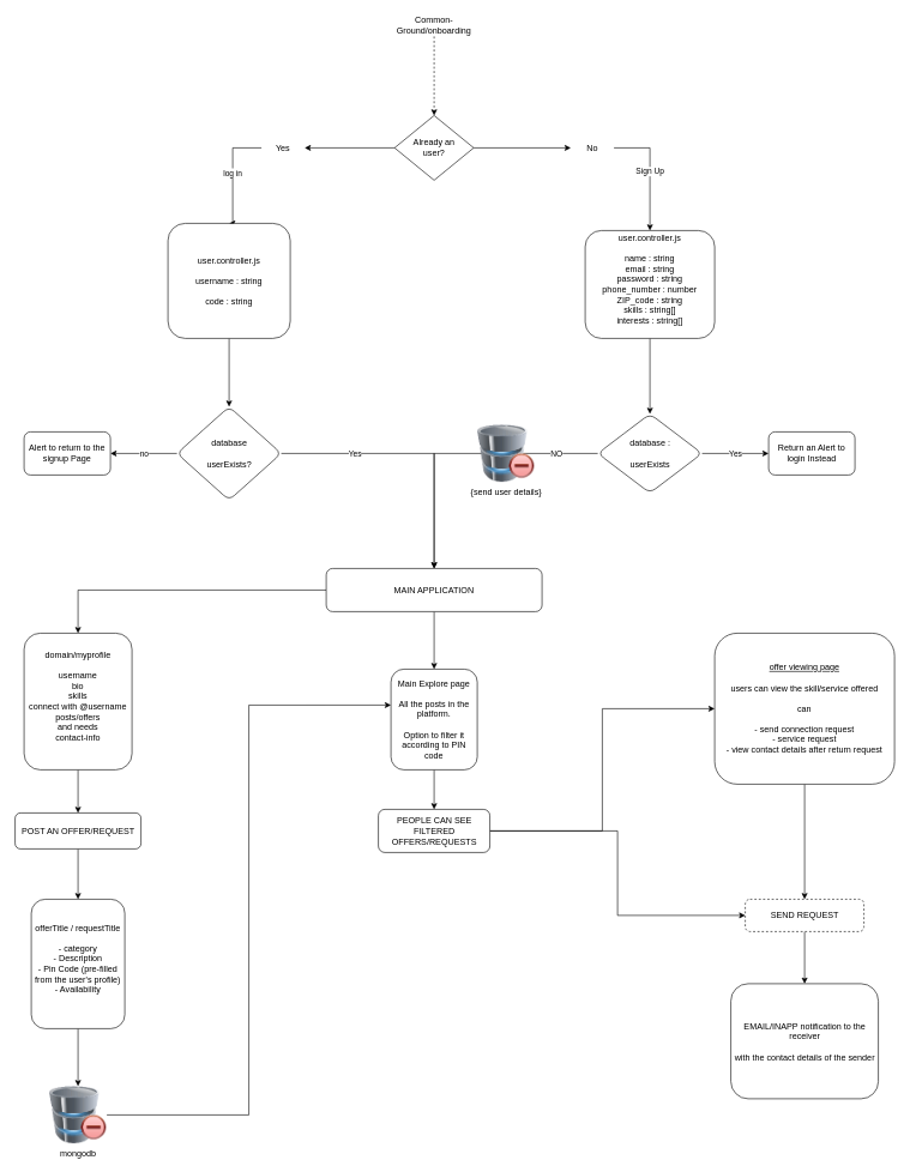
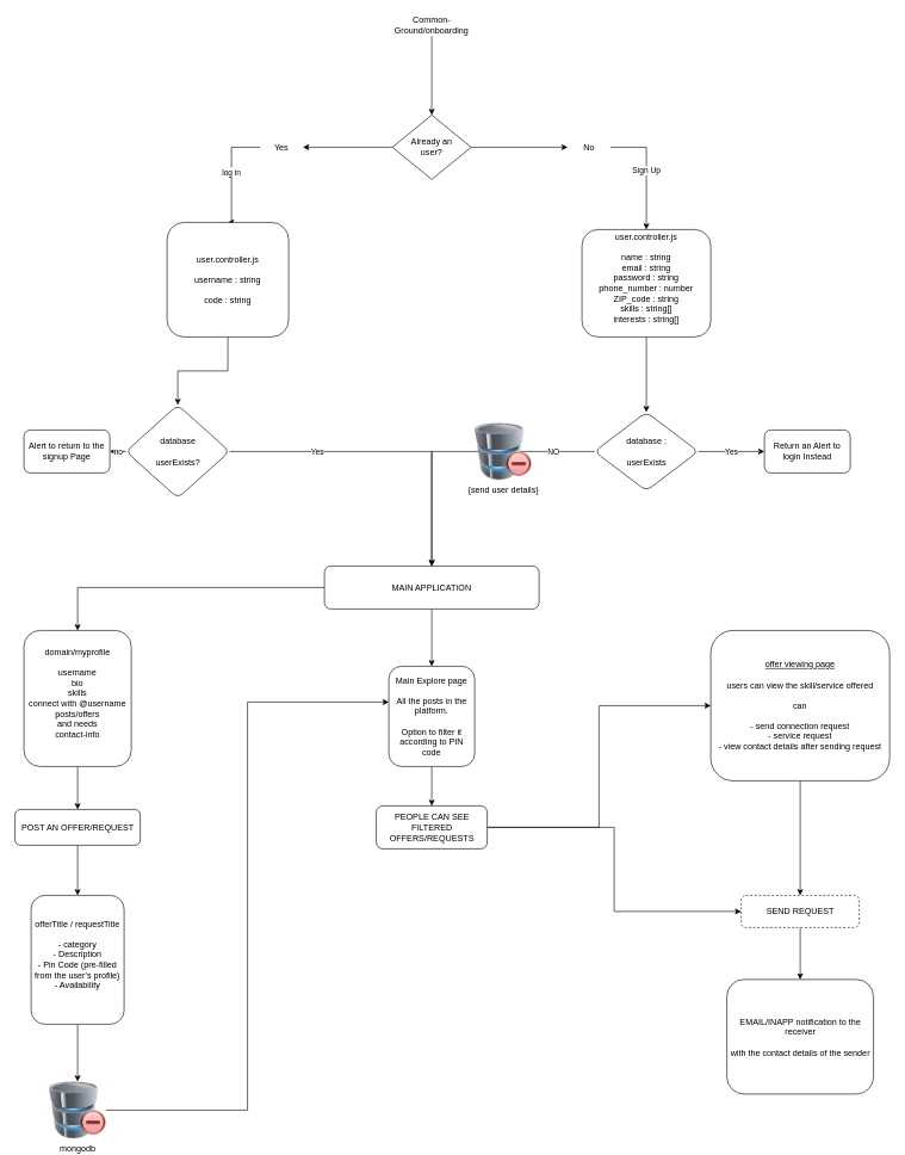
  <mxCell id="0" />
  <mxCell id="1" parent="0" />
- <mxCell id="2" value="" style="edgeStyle=orthogonalEdgeStyle;rounded=0;orthogonalLoop=1;jettySize=auto;html=1;dashed=1;" parent="1" source="3" target="6" edge="1"><mxGeometry relative="1" as="geometry" /></mxCell>
+ <mxCell id="2" value="" style="edgeStyle=orthogonalEdgeStyle;rounded=0;orthogonalLoop=1;jettySize=auto;html=1;" parent="1" source="3" target="6" edge="1"><mxGeometry relative="1" as="geometry" /></mxCell>
  <mxCell id="3" value="Common-Ground/onboarding" style="text;strokeColor=none;align=center;fillColor=none;html=1;verticalAlign=middle;whiteSpace=wrap;rounded=0;" parent="1" vertex="1"><mxGeometry x="528" y="20" width="150" height="30" as="geometry" /></mxCell>
  <mxCell id="4" style="edgeStyle=orthogonalEdgeStyle;rounded=0;orthogonalLoop=1;jettySize=auto;html=1;" parent="1" source="6" target="8" edge="1"><mxGeometry relative="1" as="geometry" /></mxCell>
  <mxCell id="5" value="" style="edgeStyle=orthogonalEdgeStyle;rounded=0;orthogonalLoop=1;jettySize=auto;html=1;" parent="1" source="6" target="10" edge="1"><mxGeometry relative="1" as="geometry"><mxPoint x="793" y="205" as="targetPoint" /></mxGeometry></mxCell>
  <mxCell id="6" value="&lt;div&gt;Already an&lt;/div&gt;&lt;div&gt;user?&lt;/div&gt;" style="rhombus;whiteSpace=wrap;html=1;" parent="1" vertex="1"><mxGeometry x="548" y="160" width="110" height="90" as="geometry" /></mxCell>
  <mxCell id="7" value="log in" style="edgeStyle=orthogonalEdgeStyle;rounded=0;orthogonalLoop=1;jettySize=auto;html=1;entryX=0.5;entryY=0;entryDx=0;entryDy=0;" parent="1" source="8" target="12" edge="1"><mxGeometry relative="1" as="geometry"><mxPoint x="323" y="300" as="targetPoint" /><Array as="points"><mxPoint x="323" y="205" /></Array></mxGeometry></mxCell>
  <mxCell id="8" value="Yes" style="text;strokeColor=none;align=center;fillColor=none;html=1;verticalAlign=middle;whiteSpace=wrap;rounded=0;" parent="1" vertex="1"><mxGeometry x="363" y="190" width="60" height="30" as="geometry" /></mxCell>
  <mxCell id="9" value="Sign Up" style="edgeStyle=orthogonalEdgeStyle;rounded=0;orthogonalLoop=1;jettySize=auto;html=1;entryX=0.5;entryY=0;entryDx=0;entryDy=0;" parent="1" source="10" target="14" edge="1"><mxGeometry relative="1" as="geometry"><mxPoint x="903" y="300" as="targetPoint" /><Array as="points"><mxPoint x="903" y="205" /></Array></mxGeometry></mxCell>
  <mxCell id="10" value="No" style="text;strokeColor=none;align=center;fillColor=none;html=1;verticalAlign=middle;whiteSpace=wrap;rounded=0;" parent="1" vertex="1"><mxGeometry x="793" y="190" width="60" height="30" as="geometry" /></mxCell>
  <mxCell id="11" value="" style="edgeStyle=orthogonalEdgeStyle;rounded=0;orthogonalLoop=1;jettySize=auto;html=1;" parent="1" source="12" target="17" edge="1"><mxGeometry relative="1" as="geometry" /></mxCell>
  <mxCell id="12" value="&lt;div&gt;user.controller.js&lt;/div&gt;&lt;div&gt;&lt;br&gt;&lt;/div&gt;&lt;div&gt;username : string&lt;/div&gt;&lt;div&gt;&lt;br&gt;&lt;/div&gt;&lt;div&gt;code : string&lt;/div&gt;" style="rounded=1;whiteSpace=wrap;html=1;" parent="1" vertex="1"><mxGeometry x="233" y="310" width="170" height="160" as="geometry" /></mxCell>
  <mxCell id="13" style="edgeStyle=orthogonalEdgeStyle;rounded=0;orthogonalLoop=1;jettySize=auto;html=1;" parent="1" source="14" target="24" edge="1"><mxGeometry relative="1" as="geometry" /></mxCell>
  <mxCell id="14" value="&lt;div&gt;user.controller.js&lt;/div&gt;&lt;div&gt;&lt;br&gt;&lt;/div&gt;&lt;div&gt;name : string&lt;/div&gt;&lt;div&gt;email : string&lt;/div&gt;&lt;div&gt;password : string&lt;/div&gt;&lt;div&gt;phone_number : number&lt;/div&gt;&lt;div&gt;ZIP_code : string&lt;/div&gt;&lt;div&gt;skills : string[]&lt;/div&gt;&lt;div&gt;interests : string[]&lt;/div&gt;&lt;div&gt;&lt;br&gt;&lt;/div&gt;" style="rounded=1;whiteSpace=wrap;html=1;" parent="1" vertex="1"><mxGeometry x="813" y="320" width="180" height="150" as="geometry" /></mxCell>
  <mxCell id="15" value="Yes" style="edgeStyle=orthogonalEdgeStyle;rounded=0;orthogonalLoop=1;jettySize=auto;html=1;" parent="1" source="17" target="20" edge="1"><mxGeometry x="-0.45" relative="1" as="geometry"><mxPoint as="offset" /></mxGeometry></mxCell>
  <mxCell id="16" value="no" style="edgeStyle=orthogonalEdgeStyle;rounded=0;orthogonalLoop=1;jettySize=auto;html=1;" parent="1" source="17" target="21" edge="1"><mxGeometry relative="1" as="geometry" /></mxCell>
- <mxCell id="17" value="&lt;div&gt;database&lt;/div&gt;&lt;div&gt;&lt;br&gt;&lt;/div&gt;&lt;div&gt;userExists?&lt;/div&gt;" style="rhombus;whiteSpace=wrap;html=1;rounded=1;" parent="1" vertex="1"><mxGeometry x="245.5" y="565" width="145" height="130" as="geometry" /></mxCell>
+ <mxCell id="17" value="&lt;div&gt;database&lt;/div&gt;&lt;div&gt;&lt;br&gt;&lt;/div&gt;&lt;div&gt;userExists?&lt;/div&gt;" style="rhombus;whiteSpace=wrap;html=1;rounded=1;" parent="1" vertex="1"><mxGeometry x="175.5" y="565" width="145" height="130" as="geometry" /></mxCell>
  <mxCell id="18" style="edgeStyle=orthogonalEdgeStyle;rounded=0;orthogonalLoop=1;jettySize=auto;html=1;" parent="1" source="20" target="27" edge="1"><mxGeometry relative="1" as="geometry"><mxPoint x="103" y="890" as="targetPoint" /></mxGeometry></mxCell>
  <mxCell id="19" value="" style="edgeStyle=orthogonalEdgeStyle;rounded=0;orthogonalLoop=1;jettySize=auto;html=1;" parent="1" source="20" target="29" edge="1"><mxGeometry relative="1" as="geometry" /></mxCell>
  <mxCell id="20" value="MAIN APPLICATION" style="whiteSpace=wrap;html=1;rounded=1;" parent="1" vertex="1"><mxGeometry x="453" y="790" width="300" height="60" as="geometry" /></mxCell>
  <mxCell id="21" value="Alert to return to the signup Page" style="rounded=1;whiteSpace=wrap;html=1;" parent="1" vertex="1"><mxGeometry x="33" y="600" width="120" height="60" as="geometry" /></mxCell>
  <mxCell id="22" value="NO" style="edgeStyle=orthogonalEdgeStyle;rounded=0;orthogonalLoop=1;jettySize=auto;html=1;entryX=0.5;entryY=0;entryDx=0;entryDy=0;" parent="1" source="24" target="20" edge="1"><mxGeometry x="-0.703" relative="1" as="geometry"><mxPoint as="offset" /></mxGeometry></mxCell>
  <mxCell id="23" value="Yes" style="edgeStyle=orthogonalEdgeStyle;rounded=0;orthogonalLoop=1;jettySize=auto;html=1;" parent="1" source="24" target="25" edge="1"><mxGeometry relative="1" as="geometry" /></mxCell>
  <mxCell id="24" value="&lt;div&gt;database :&lt;/div&gt;&lt;div&gt;&lt;br&gt;&lt;/div&gt;&lt;div&gt;userExists&lt;/div&gt;" style="rhombus;whiteSpace=wrap;html=1;rounded=1;" parent="1" vertex="1"><mxGeometry x="830.5" y="575" width="145" height="110" as="geometry" /></mxCell>
  <mxCell id="25" value="Return an Alert to login Instead" style="whiteSpace=wrap;html=1;rounded=1;" parent="1" vertex="1"><mxGeometry x="1068" y="600" width="120" height="60" as="geometry" /></mxCell>
  <mxCell id="26" value="" style="edgeStyle=orthogonalEdgeStyle;rounded=0;orthogonalLoop=1;jettySize=auto;html=1;" parent="1" source="27" target="34" edge="1"><mxGeometry relative="1" as="geometry" /></mxCell>
  <mxCell id="27" value="&lt;div&gt;domain/myprofile&lt;/div&gt;&lt;div&gt;&lt;br&gt;&lt;/div&gt;&lt;div&gt;username&lt;/div&gt;&lt;div&gt;bio&lt;/div&gt;&lt;div&gt;skills&lt;/div&gt;&lt;div&gt;connect with @username&lt;/div&gt;&lt;div&gt;posts/offers&lt;/div&gt;&lt;div&gt;and needs&lt;/div&gt;&lt;div&gt;contact-info&lt;/div&gt;&lt;div&gt;&lt;br&gt;&lt;/div&gt;" style="rounded=1;whiteSpace=wrap;html=1;" parent="1" vertex="1"><mxGeometry x="33" y="880" width="150" height="190" as="geometry" /></mxCell>
  <mxCell id="28" value="" style="edgeStyle=orthogonalEdgeStyle;rounded=0;orthogonalLoop=1;jettySize=auto;html=1;" edge="1" parent="1" source="29" target="41"><mxGeometry relative="1" as="geometry" /></mxCell>
  <mxCell id="29" value="&lt;div&gt;Main Explore page&lt;/div&gt;&lt;div&gt;&lt;br&gt;&lt;/div&gt;&lt;div&gt;All the posts in the platform.&lt;/div&gt;&lt;div&gt;&lt;br&gt;&lt;/div&gt;&lt;div&gt;Option to filter it according to PIN code&lt;/div&gt;" style="whiteSpace=wrap;html=1;rounded=1;" parent="1" vertex="1"><mxGeometry x="543" y="930" width="120" height="140" as="geometry" /></mxCell>
  <mxCell id="30" value="" style="edgeStyle=orthogonalEdgeStyle;rounded=0;orthogonalLoop=1;jettySize=auto;html=1;" edge="1" parent="1" source="31" target="43"><mxGeometry relative="1" as="geometry" /></mxCell>
- <mxCell id="31" value="&lt;div&gt;&lt;u&gt;offer viewing page&lt;/u&gt;&lt;/div&gt;&lt;div&gt;&lt;br&gt;&lt;/div&gt;&lt;div&gt;users can view the skill/service offered&lt;/div&gt;&lt;div&gt;&lt;br&gt;&lt;/div&gt;&lt;div&gt;can&lt;/div&gt;&lt;div&gt;&lt;br&gt;&lt;/div&gt;&lt;div&gt;- send connection request&lt;/div&gt;&lt;div&gt;- service request&lt;/div&gt;&lt;div&gt;- view contact details after return request&lt;/div&gt;" style="whiteSpace=wrap;html=1;rounded=1;" parent="1" vertex="1"><mxGeometry x="993" y="880" width="250" height="210" as="geometry" /></mxCell>
+ <mxCell id="31" value="&lt;div&gt;&lt;u&gt;offer viewing page&lt;/u&gt;&lt;/div&gt;&lt;div&gt;&lt;br&gt;&lt;/div&gt;&lt;div&gt;users can view the skill/service offered&lt;/div&gt;&lt;div&gt;&lt;br&gt;&lt;/div&gt;&lt;div&gt;can&lt;/div&gt;&lt;div&gt;&lt;br&gt;&lt;/div&gt;&lt;div&gt;- send connection request&lt;/div&gt;&lt;div&gt;- service request&lt;/div&gt;&lt;div&gt;- view contact details after sending request&lt;/div&gt;" style="whiteSpace=wrap;html=1;rounded=1;" parent="1" vertex="1"><mxGeometry x="993" y="880" width="250" height="210" as="geometry" /></mxCell>
  <mxCell id="32" value="{send user details}" style="image;html=1;image=img/lib/clip_art/computers/Database_Minus_128x128.png" parent="1" vertex="1"><mxGeometry x="663" y="590" width="80" height="80" as="geometry" /></mxCell>
  <mxCell id="33" value="" style="edgeStyle=orthogonalEdgeStyle;rounded=0;orthogonalLoop=1;jettySize=auto;html=1;" parent="1" source="34" target="36" edge="1"><mxGeometry relative="1" as="geometry" /></mxCell>
  <mxCell id="34" value="POST AN OFFER/REQUEST" style="whiteSpace=wrap;html=1;rounded=1;" parent="1" vertex="1"><mxGeometry x="20.5" y="1130" width="175" height="50" as="geometry" /></mxCell>
  <mxCell id="35" style="edgeStyle=orthogonalEdgeStyle;rounded=0;orthogonalLoop=1;jettySize=auto;html=1;" parent="1" source="36" target="37" edge="1"><mxGeometry relative="1" as="geometry" /></mxCell>
  <mxCell id="36" value="&lt;div&gt;offerTitle / requestTitle&lt;/div&gt;&lt;div&gt;&lt;br&gt;&lt;/div&gt;&lt;div&gt;- category&lt;/div&gt;&lt;div&gt;- Description&lt;/div&gt;&lt;div&gt;- Pin Code (pre-filled from the user's profile)&lt;/div&gt;&lt;div&gt;- Availability&lt;/div&gt;&lt;div&gt;&lt;br&gt;&lt;/div&gt;" style="whiteSpace=wrap;html=1;rounded=1;" parent="1" vertex="1"><mxGeometry x="43" y="1250" width="130" height="180" as="geometry" /></mxCell>
  <mxCell id="37" value="mongodb" style="image;html=1;image=img/lib/clip_art/computers/Database_Minus_128x128.png" parent="1" vertex="1"><mxGeometry x="68" y="1510" width="80" height="80" as="geometry" /></mxCell>
  <mxCell id="38" style="edgeStyle=orthogonalEdgeStyle;rounded=0;orthogonalLoop=1;jettySize=auto;html=1;entryX=0;entryY=0.357;entryDx=0;entryDy=0;entryPerimeter=0;" parent="1" source="37" target="29" edge="1"><mxGeometry relative="1" as="geometry" /></mxCell>
  <mxCell id="39" style="edgeStyle=orthogonalEdgeStyle;rounded=0;orthogonalLoop=1;jettySize=auto;html=1;entryX=0;entryY=0.5;entryDx=0;entryDy=0;" edge="1" parent="1" source="41" target="31"><mxGeometry relative="1" as="geometry" /></mxCell>
  <mxCell id="40" style="edgeStyle=orthogonalEdgeStyle;rounded=0;orthogonalLoop=1;jettySize=auto;html=1;entryX=0;entryY=0.5;entryDx=0;entryDy=0;" edge="1" parent="1" source="41" target="43"><mxGeometry relative="1" as="geometry" /></mxCell>
  <mxCell id="41" value="&lt;div&gt;PEOPLE CAN SEE FILTERED OFFERS/REQUESTS&lt;/div&gt;" style="whiteSpace=wrap;html=1;rounded=1;" vertex="1" parent="1"><mxGeometry x="525.5" y="1125" width="155" height="60" as="geometry" /></mxCell>
  <mxCell id="42" value="" style="edgeStyle=orthogonalEdgeStyle;rounded=0;orthogonalLoop=1;jettySize=auto;html=1;" edge="1" parent="1" source="43" target="44"><mxGeometry relative="1" as="geometry" /></mxCell>
  <mxCell id="43" value="SEND REQUEST" style="whiteSpace=wrap;html=1;rounded=1;dashed=1;" vertex="1" parent="1"><mxGeometry x="1035.5" y="1250" width="165" height="45" as="geometry" /></mxCell>
  <mxCell id="44" value="&lt;div&gt;EMAIL/INAPP notification to the receiver&lt;/div&gt;&lt;div&gt;&lt;br&gt;&lt;/div&gt;&lt;div&gt;with the contact details of the sender&lt;/div&gt;" style="whiteSpace=wrap;html=1;rounded=1;" vertex="1" parent="1"><mxGeometry x="1015.5" y="1367.5" width="205" height="160" as="geometry" /></mxCell>
